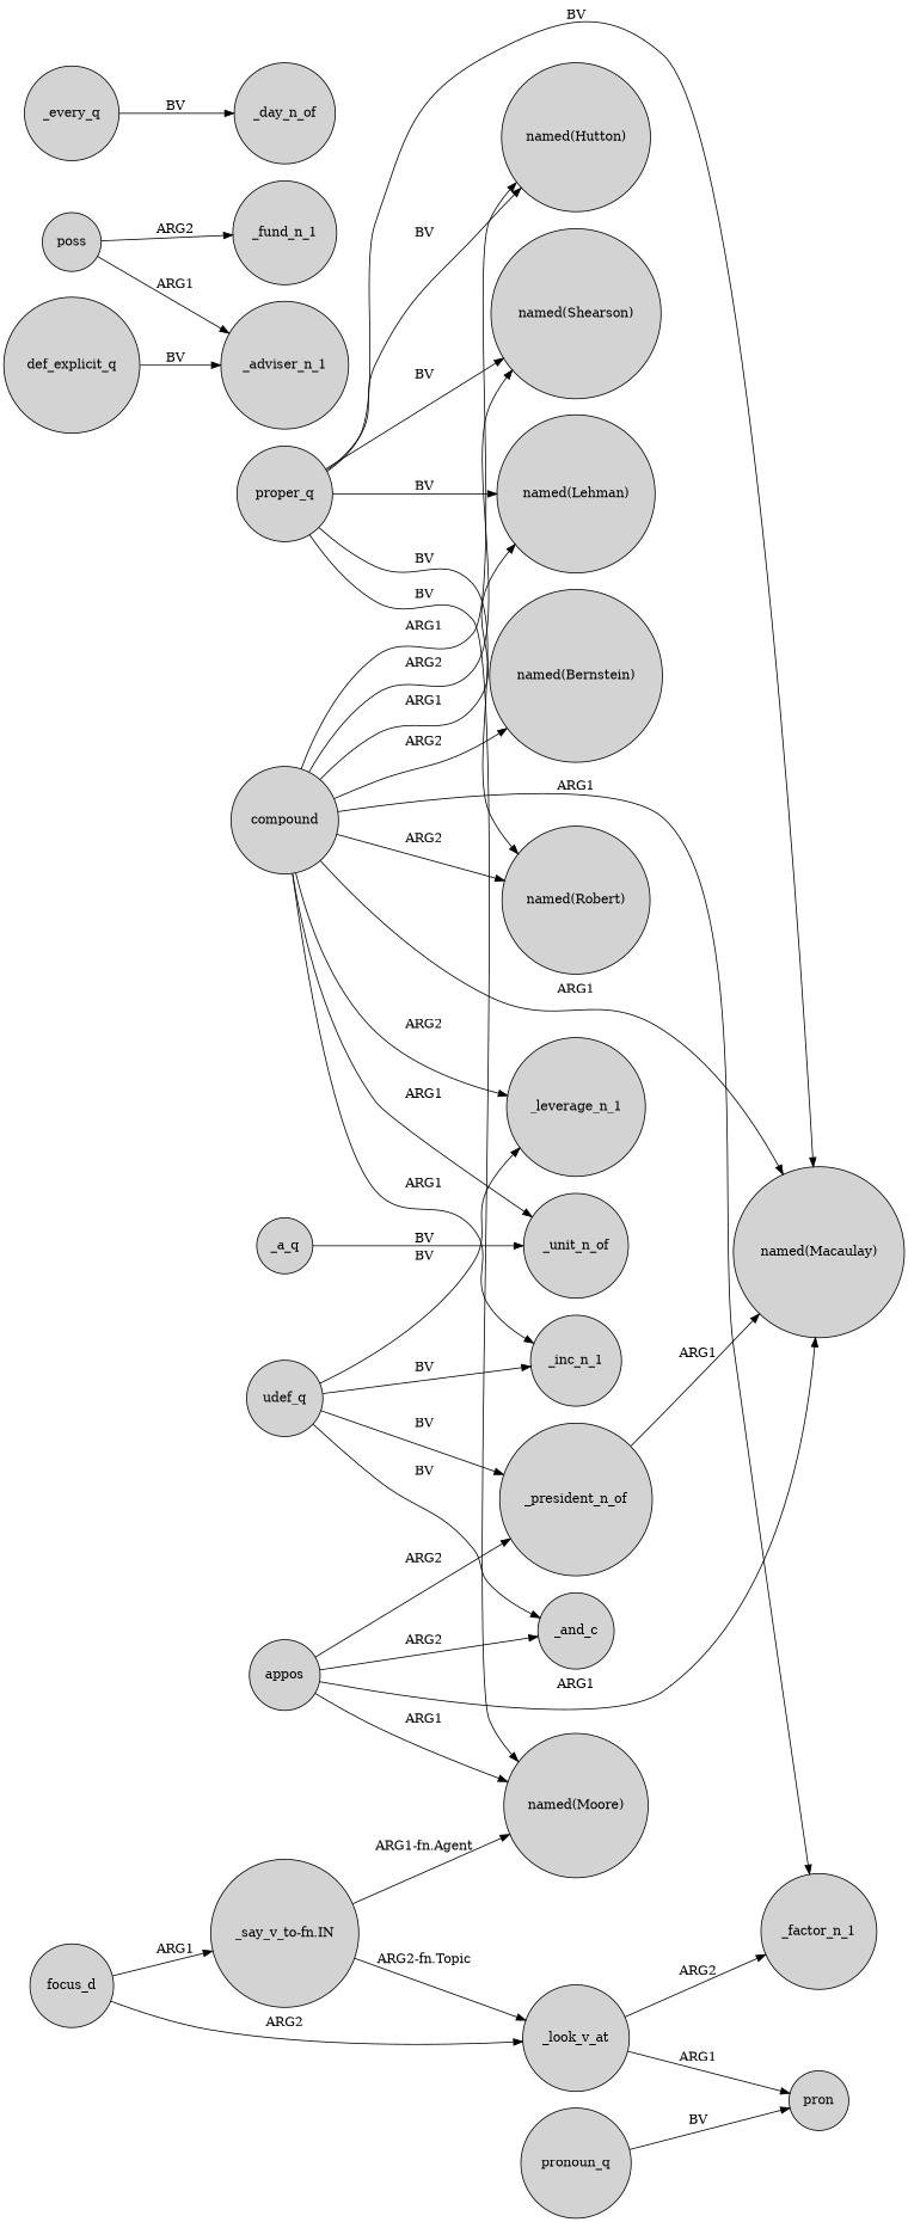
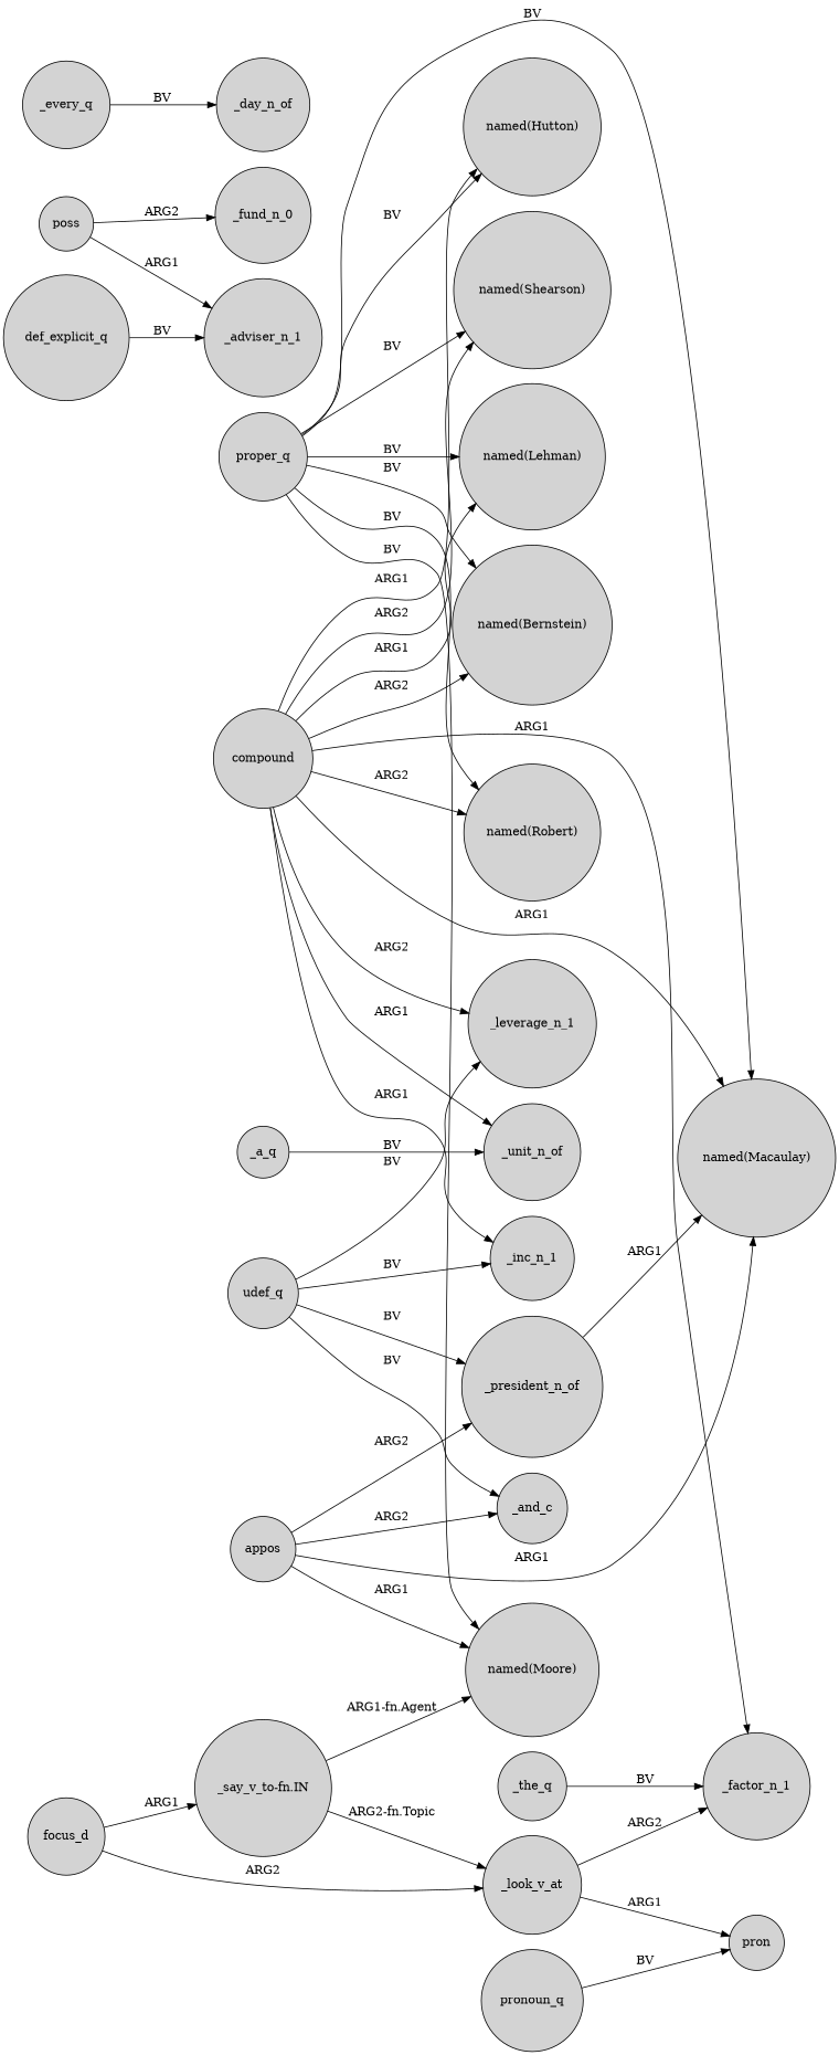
  digraph {
    rankdir=LR
    node [shape=circle style=filled]
    proper_q
    "named(Bernstein)"
    "named(Shearson)"
    "named(Robert)"
    "named(Macaulay)"
    "named(Lehman)"
    "named(Hutton)"
    "named(Moore)"
    udef_q
    _inc_n_1
    _leverage_n_1
    _president_n_of
    _and_c
    _look_v_at
    _factor_n_1
    pron
    compound
    _unit_n_of
    poss
-   _fund_n_1
+   _fund_n_1 [label=_fund_n_0]
    _adviser_n_1
+   _the_q
    appos
    def_explicit_q
    focus_d
    "_say_v_to-fn.IN"
    pronoun_q
    _a_q
    _every_q
    _day_n_of
+   proper_q -> "named(Bernstein)" [label=BV]
    proper_q -> "named(Shearson)" [label=BV]
    proper_q -> "named(Robert)" [label=BV]
    proper_q -> "named(Macaulay)" [label=BV]
    proper_q -> "named(Lehman)" [label=BV]
    proper_q -> "named(Hutton)" [label=BV]
    proper_q -> "named(Moore)" [label=BV]
    udef_q -> _inc_n_1 [label=BV]
    udef_q -> _leverage_n_1 [label=BV]
    udef_q -> _president_n_of [label=BV]
    udef_q -> _and_c [label=BV]
    _president_n_of -> "named(Macaulay)" [label=ARG1]
    _look_v_at -> _factor_n_1 [label=ARG2]
    _look_v_at -> pron [label=ARG1]
    compound -> "named(Bernstein)" [label=ARG2]
    compound -> "named(Shearson)" [label=ARG2]
    compound -> "named(Robert)" [label=ARG2]
    compound -> "named(Macaulay)" [label=ARG1]
    compound -> "named(Lehman)" [label=ARG1]
    compound -> "named(Hutton)" [label=ARG1]
    compound -> _inc_n_1 [label=ARG1]
    compound -> _leverage_n_1 [label=ARG2]
    compound -> _factor_n_1 [label=ARG1]
    compound -> _unit_n_of [label=ARG1]
    poss -> _fund_n_1 [label=ARG2]
    poss -> _adviser_n_1 [label=ARG1]
+   _the_q -> _factor_n_1 [label=BV]
    appos -> "named(Macaulay)" [label=ARG1]
    appos -> "named(Moore)" [label=ARG1]
    appos -> _president_n_of [label=ARG2]
    appos -> _and_c [label=ARG2]
    def_explicit_q -> _adviser_n_1 [label=BV]
    focus_d -> _look_v_at [label=ARG2]
    focus_d -> "_say_v_to-fn.IN" [label=ARG1]
    "_say_v_to-fn.IN" -> "named(Moore)" [label="ARG1-fn.Agent"]
    "_say_v_to-fn.IN" -> _look_v_at [label="ARG2-fn.Topic"]
    pronoun_q -> pron [label=BV]
    _a_q -> _unit_n_of [label=BV]
    _every_q -> _day_n_of [label=BV]
  }
